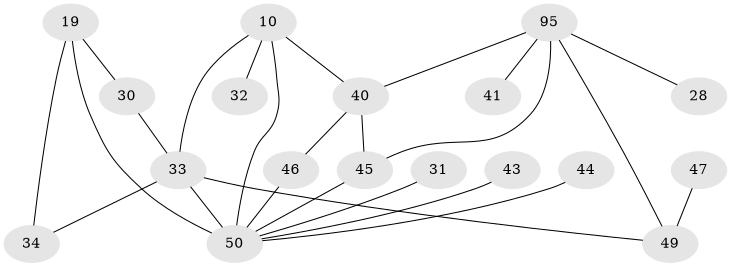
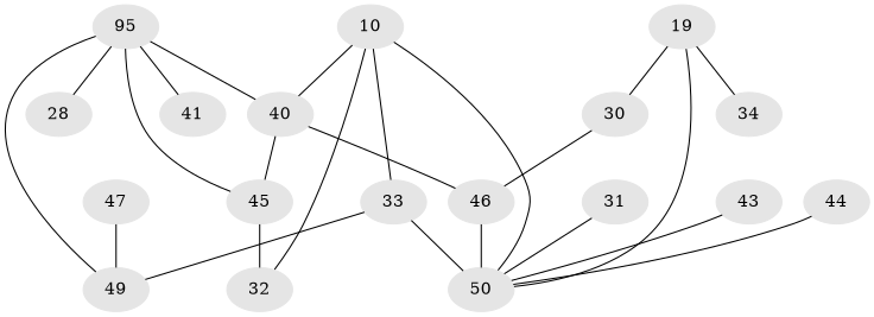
  graph {
    node [color=gray90 style=filled]
    10
    32
    40 [super="+24"]
    50 [super="+16+35+48+37"]
    33 [super="+15"]
    34 [super="+11+29"]
    45 [super="+1"]
    46
    19 [super="+6"]
    30
    n11 [label=95 super="+17+13"]
    28
    41
    49
    31
    43
    44
    47 [super="+39"]
    10 -- 32
    10 -- 40 [weight=2]
    10 -- 50
    10 -- 33 [weight=2]
    40 -- 45 [weight=2]
    40 -- 46
    33 -- 50 [weight=6]
-   33 -- 34
    33 -- 49
-   45 -- 50 [weight=4]
+   45 -- 32 [weight=4]
    46 -- 50
    19 -- 50 [weight=2]
    19 -- 34 [weight=2]
    19 -- 30 [weight=2]
-   30 -- 33
+   30 -- 46
    n11 -- 40
    n11 -- 45 [weight=2]
    n11 -- 28 [weight=2]
    n11 -- 41
    n11 -- 49
    31 -- 50
    43 -- 50
    44 -- 50
    47 -- 49 [weight=2]
  }
